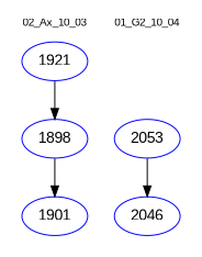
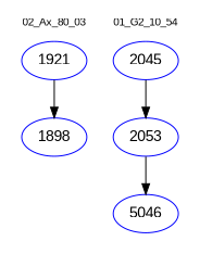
  digraph {
    fontname="Liberation Sans"
    node [color=blue fontname="Liberation Sans"]
    edge [color=black fontname="Liberation Sans"]
    n1 [label=1898]
-   n2 [label=1901]
    n3 [label=1921]
-   n5 [label=2046]
+   n4 [label=2045]
+   n5 [label=5046]
    n6 [label=2053]
    subgraph cluster_1 {
      color=white
      fontsize=10
-     label="02_Ax_10_03"
+     label="02_Ax_80_03"
      n1
-     n2
      n3
    }
    subgraph cluster_2 {
      color=white
      fontsize=10
-     label="01_G2_10_04"
+     label="01_G2_10_54"
+     n4
      n5
      n6
    }
-   n1 -> n2
    n3 -> n1
+   n4 -> n6
    n6 -> n5
  }
